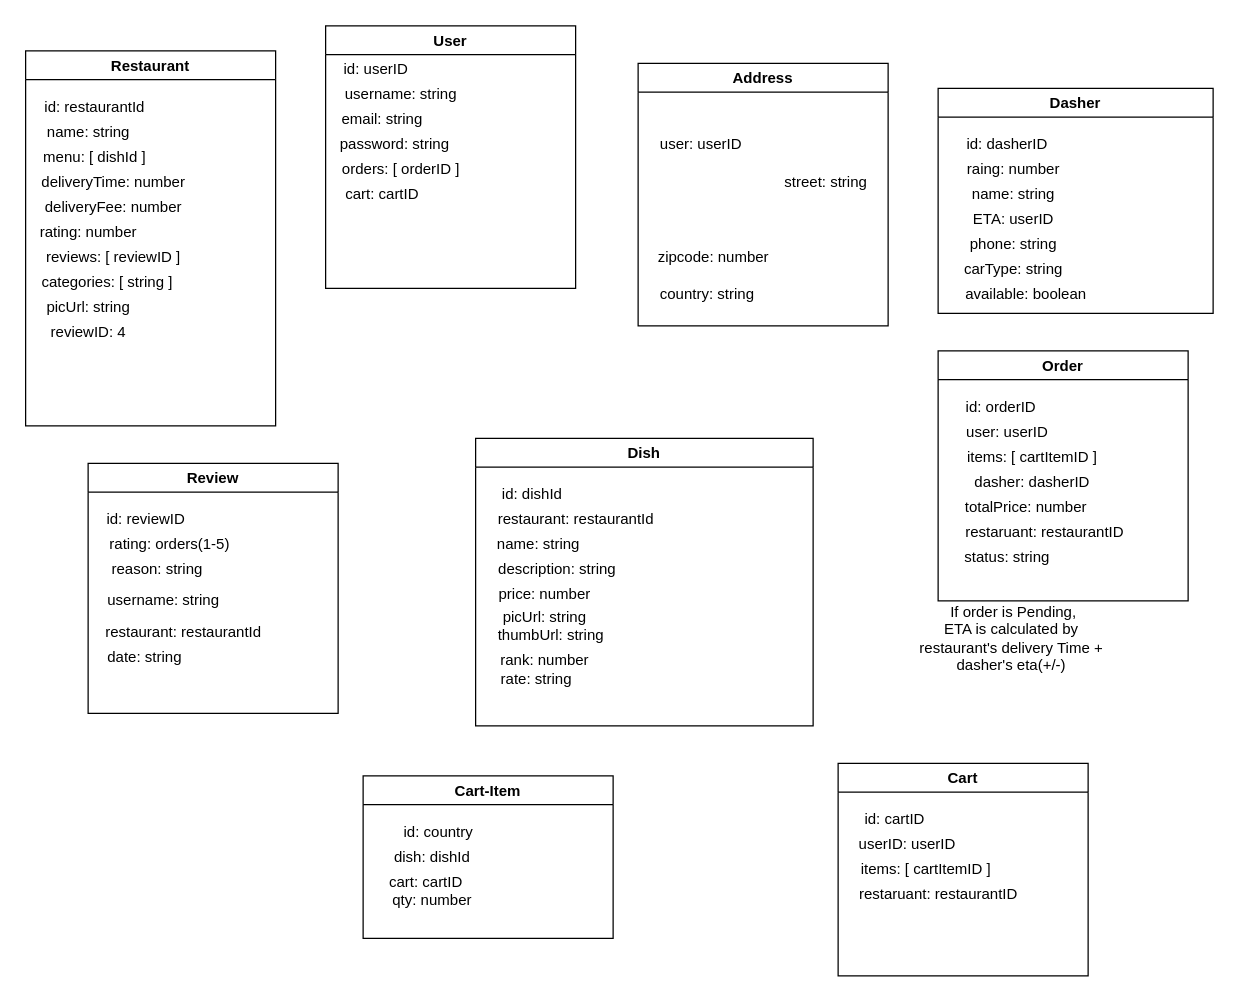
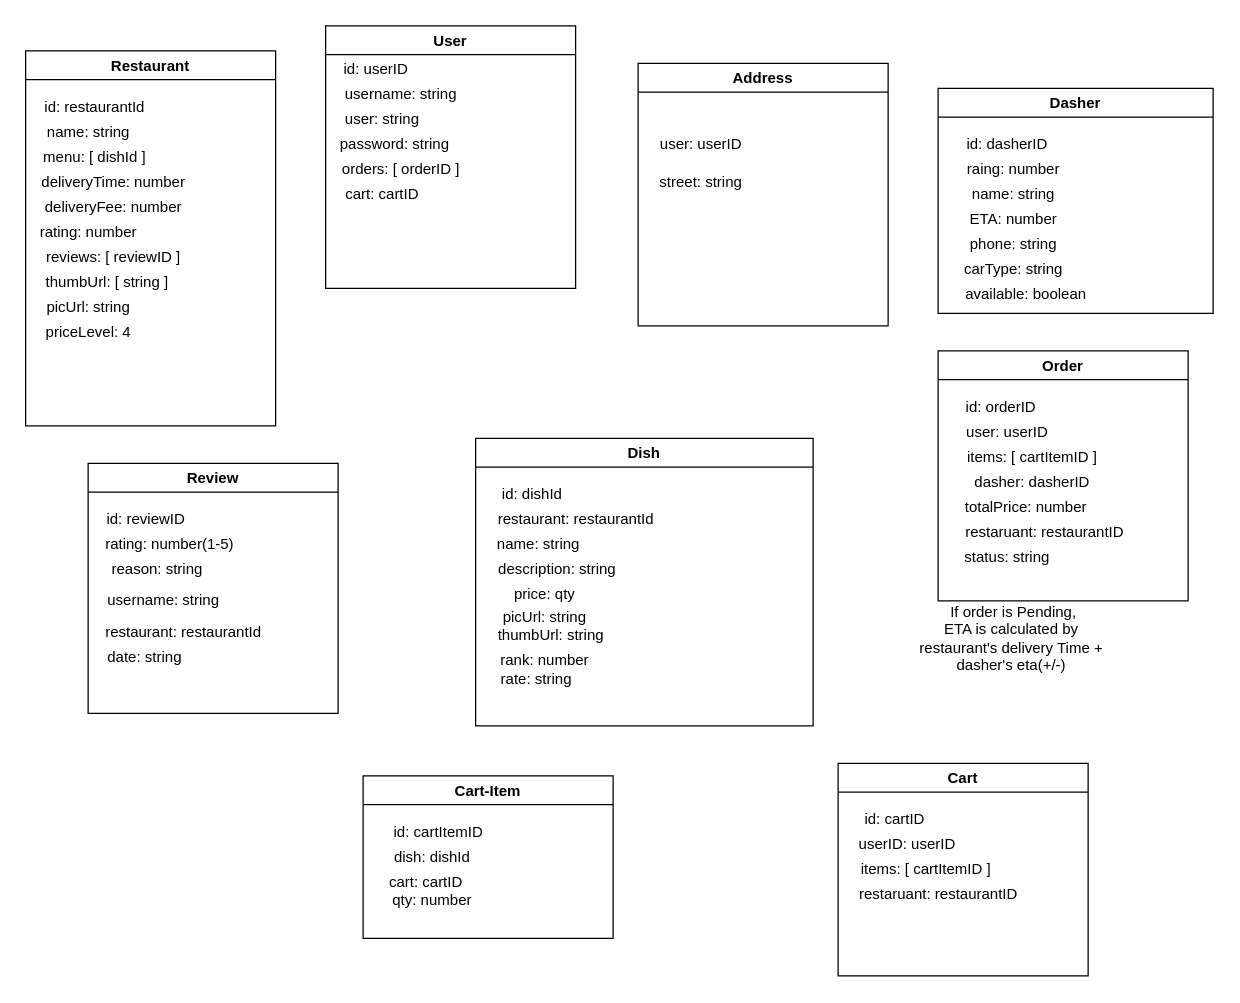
  <mxCell id="0" />
  <mxCell id="1" parent="0" />
  <mxCell id="2" value="User" style="swimlane;" vertex="1" parent="1"><mxGeometry x="260" y="20" width="200" height="210" as="geometry" /></mxCell>
  <mxCell id="3" value="username: string" style="text;html=1;align=center;verticalAlign=middle;resizable=0;points=[];autosize=1;strokeColor=none;fillColor=none;" vertex="1" parent="2"><mxGeometry x="5" y="40" width="110" height="30" as="geometry" /></mxCell>
  <mxCell id="4" value="password: string" style="text;html=1;align=center;verticalAlign=middle;resizable=0;points=[];autosize=1;strokeColor=none;fillColor=none;" vertex="1" parent="2"><mxGeometry y="80" width="110" height="30" as="geometry" /></mxCell>
- <mxCell id="5" value="email: string" style="text;html=1;align=center;verticalAlign=middle;resizable=0;points=[];autosize=1;strokeColor=none;fillColor=none;" vertex="1" parent="2"><mxGeometry y="60" width="90" height="30" as="geometry" /></mxCell>
+ <mxCell id="5" value="user: string" style="text;html=1;align=center;verticalAlign=middle;resizable=0;points=[];autosize=1;strokeColor=none;fillColor=none;" vertex="1" parent="2"><mxGeometry y="60" width="90" height="30" as="geometry" /></mxCell>
  <mxCell id="6" value="orders: [ orderID ]" style="text;html=1;align=center;verticalAlign=middle;resizable=0;points=[];autosize=1;strokeColor=none;fillColor=none;" vertex="1" parent="2"><mxGeometry y="100" width="120" height="30" as="geometry" /></mxCell>
  <mxCell id="7" value="cart: cartID" style="text;html=1;align=center;verticalAlign=middle;resizable=0;points=[];autosize=1;strokeColor=none;fillColor=none;" vertex="1" parent="2"><mxGeometry x="5" y="120" width="80" height="30" as="geometry" /></mxCell>
  <mxCell id="8" value="id: userID" style="text;html=1;align=center;verticalAlign=middle;resizable=0;points=[];autosize=1;strokeColor=none;fillColor=none;" vertex="1" parent="2"><mxGeometry x="5" y="20" width="70" height="30" as="geometry" /></mxCell>
  <mxCell id="9" value="Restaurant" style="swimlane;startSize=23;" vertex="1" parent="1"><mxGeometry x="20" y="40" width="200" height="300" as="geometry" /></mxCell>
  <mxCell id="10" value="deliveryTime: number" style="text;html=1;align=center;verticalAlign=middle;resizable=0;points=[];autosize=1;strokeColor=none;fillColor=none;" vertex="1" parent="9"><mxGeometry y="90" width="140" height="30" as="geometry" /></mxCell>
  <mxCell id="11" value="name: string" style="text;html=1;align=center;verticalAlign=middle;resizable=0;points=[];autosize=1;strokeColor=none;fillColor=none;" vertex="1" parent="9"><mxGeometry x="5" y="50" width="90" height="30" as="geometry" /></mxCell>
  <mxCell id="12" value="menu: [ dishId ]" style="text;html=1;align=center;verticalAlign=middle;resizable=0;points=[];autosize=1;strokeColor=none;fillColor=none;" vertex="1" parent="9"><mxGeometry y="70" width="110" height="30" as="geometry" /></mxCell>
  <mxCell id="13" value="rating: number" style="text;html=1;align=center;verticalAlign=middle;resizable=0;points=[];autosize=1;strokeColor=none;fillColor=none;" vertex="1" parent="9"><mxGeometry y="130" width="100" height="30" as="geometry" /></mxCell>
  <mxCell id="14" value="reviews: [ reviewID ]" style="text;html=1;align=center;verticalAlign=middle;resizable=0;points=[];autosize=1;strokeColor=none;fillColor=none;" vertex="1" parent="9"><mxGeometry x="5" y="150" width="130" height="30" as="geometry" /></mxCell>
  <mxCell id="15" value="id: restaurantId" style="text;html=1;align=center;verticalAlign=middle;resizable=0;points=[];autosize=1;strokeColor=none;fillColor=none;" vertex="1" parent="9"><mxGeometry x="5" y="30" width="100" height="30" as="geometry" /></mxCell>
  <mxCell id="16" value="deliveryFee: number" style="text;html=1;align=center;verticalAlign=middle;resizable=0;points=[];autosize=1;strokeColor=none;fillColor=none;" vertex="1" parent="9"><mxGeometry x="5" y="110" width="130" height="30" as="geometry" /></mxCell>
- <mxCell id="17" value="categories: [ string ]" style="text;html=1;align=center;verticalAlign=middle;resizable=0;points=[];autosize=1;strokeColor=none;fillColor=none;" vertex="1" parent="9"><mxGeometry y="170" width="130" height="30" as="geometry" /></mxCell>
+ <mxCell id="17" value="thumbUrl: [ string ]" style="text;html=1;align=center;verticalAlign=middle;resizable=0;points=[];autosize=1;strokeColor=none;fillColor=none;" vertex="1" parent="9"><mxGeometry y="170" width="130" height="30" as="geometry" /></mxCell>
  <mxCell id="18" value="picUrl: string" style="text;html=1;align=center;verticalAlign=middle;resizable=0;points=[];autosize=1;strokeColor=none;fillColor=none;" vertex="1" parent="9"><mxGeometry x="5" y="190" width="90" height="30" as="geometry" /></mxCell>
- <mxCell id="19" value="reviewID: 4" style="text;html=1;align=center;verticalAlign=middle;resizable=0;points=[];autosize=1;strokeColor=none;fillColor=none;" vertex="1" parent="9"><mxGeometry x="5" y="210" width="90" height="30" as="geometry" /></mxCell>
+ <mxCell id="19" value="priceLevel: 4" style="text;html=1;align=center;verticalAlign=middle;resizable=0;points=[];autosize=1;strokeColor=none;fillColor=none;" vertex="1" parent="9"><mxGeometry x="5" y="210" width="90" height="30" as="geometry" /></mxCell>
  <mxCell id="20" value="Cart-Item" style="swimlane;" vertex="1" parent="1"><mxGeometry x="290" y="620" width="200" height="130" as="geometry" /></mxCell>
- <mxCell id="21" value="id: country" style="text;html=1;align=center;verticalAlign=middle;resizable=0;points=[];autosize=1;strokeColor=none;fillColor=none;" vertex="1" parent="20"><mxGeometry x="15" y="30" width="90" height="30" as="geometry" /></mxCell>
+ <mxCell id="21" value="id: cartItemID" style="text;html=1;align=center;verticalAlign=middle;resizable=0;points=[];autosize=1;strokeColor=none;fillColor=none;" vertex="1" parent="20"><mxGeometry x="15" y="30" width="90" height="30" as="geometry" /></mxCell>
  <mxCell id="22" value="dish: dishId" style="text;html=1;align=center;verticalAlign=middle;resizable=0;points=[];autosize=1;strokeColor=none;fillColor=none;" vertex="1" parent="20"><mxGeometry x="15" y="50" width="80" height="30" as="geometry" /></mxCell>
  <mxCell id="23" value="qty: number" style="text;html=1;align=center;verticalAlign=middle;resizable=0;points=[];autosize=1;strokeColor=none;fillColor=none;" vertex="1" parent="20"><mxGeometry x="10" y="85" width="90" height="30" as="geometry" /></mxCell>
  <mxCell id="24" value="cart: cartID" style="text;html=1;align=center;verticalAlign=middle;resizable=0;points=[];autosize=1;strokeColor=none;fillColor=none;" vertex="1" parent="20"><mxGeometry x="10" y="70" width="80" height="30" as="geometry" /></mxCell>
  <mxCell id="25" value="Order" style="swimlane;" vertex="1" parent="1"><mxGeometry x="750" y="280" width="200" height="200" as="geometry" /></mxCell>
  <mxCell id="26" value="id: orderID" style="text;html=1;align=center;verticalAlign=middle;resizable=0;points=[];autosize=1;strokeColor=none;fillColor=none;" vertex="1" parent="25"><mxGeometry x="10" y="30" width="80" height="30" as="geometry" /></mxCell>
  <mxCell id="27" value="user: userID" style="text;html=1;align=center;verticalAlign=middle;resizable=0;points=[];autosize=1;strokeColor=none;fillColor=none;" vertex="1" parent="25"><mxGeometry x="10" y="50" width="90" height="30" as="geometry" /></mxCell>
  <mxCell id="28" value="items: [ cartItemID ]" style="text;html=1;align=center;verticalAlign=middle;resizable=0;points=[];autosize=1;strokeColor=none;fillColor=none;" vertex="1" parent="25"><mxGeometry x="10" y="70" width="130" height="30" as="geometry" /></mxCell>
  <mxCell id="29" value="totalPrice: number" style="text;html=1;align=center;verticalAlign=middle;resizable=0;points=[];autosize=1;strokeColor=none;fillColor=none;" vertex="1" parent="25"><mxGeometry x="10" y="110" width="120" height="30" as="geometry" /></mxCell>
  <mxCell id="30" value="dasher: dasherID" style="text;html=1;align=center;verticalAlign=middle;resizable=0;points=[];autosize=1;strokeColor=none;fillColor=none;" vertex="1" parent="25"><mxGeometry x="15" y="90" width="120" height="30" as="geometry" /></mxCell>
  <mxCell id="31" value="restaruant: restaurantID" style="text;html=1;align=center;verticalAlign=middle;resizable=0;points=[];autosize=1;strokeColor=none;fillColor=none;" vertex="1" parent="25"><mxGeometry x="10" y="130" width="150" height="30" as="geometry" /></mxCell>
  <mxCell id="32" value="status: string" style="text;html=1;align=center;verticalAlign=middle;resizable=0;points=[];autosize=1;strokeColor=none;fillColor=none;" vertex="1" parent="25"><mxGeometry x="10" y="150" width="90" height="30" as="geometry" /></mxCell>
  <mxCell id="33" value="Review" style="swimlane;" vertex="1" parent="1"><mxGeometry x="70" y="370" width="200" height="200" as="geometry" /></mxCell>
- <mxCell id="34" value="rating: orders(1-5)" style="text;html=1;align=center;verticalAlign=middle;resizable=0;points=[];autosize=1;strokeColor=none;fillColor=none;" vertex="1" parent="33"><mxGeometry y="50" width="130" height="30" as="geometry" /></mxCell>
+ <mxCell id="34" value="rating: number(1-5)" style="text;html=1;align=center;verticalAlign=middle;resizable=0;points=[];autosize=1;strokeColor=none;fillColor=none;" vertex="1" parent="33"><mxGeometry y="50" width="130" height="30" as="geometry" /></mxCell>
  <mxCell id="35" value="reason: string" style="text;html=1;align=center;verticalAlign=middle;resizable=0;points=[];autosize=1;strokeColor=none;fillColor=none;" vertex="1" parent="33"><mxGeometry x="5" y="70" width="100" height="30" as="geometry" /></mxCell>
  <mxCell id="36" value="id: reviewID" style="text;html=1;align=center;verticalAlign=middle;resizable=0;points=[];autosize=1;strokeColor=none;fillColor=none;" vertex="1" parent="33"><mxGeometry x="1" y="30" width="90" height="30" as="geometry" /></mxCell>
  <mxCell id="37" value="username: string" style="text;html=1;align=center;verticalAlign=middle;resizable=0;points=[];autosize=1;strokeColor=none;fillColor=none;" vertex="1" parent="33"><mxGeometry x="5" y="95" width="110" height="30" as="geometry" /></mxCell>
  <mxCell id="38" value="restaurant: restaurantId" style="text;html=1;align=center;verticalAlign=middle;resizable=0;points=[];autosize=1;strokeColor=none;fillColor=none;" vertex="1" parent="33"><mxGeometry x="1" y="120" width="150" height="30" as="geometry" /></mxCell>
  <mxCell id="39" value="date: string" style="text;html=1;align=center;verticalAlign=middle;resizable=0;points=[];autosize=1;strokeColor=none;fillColor=none;" vertex="1" parent="33"><mxGeometry x="5" y="140" width="80" height="30" as="geometry" /></mxCell>
  <mxCell id="40" value="Cart" style="swimlane;" vertex="1" parent="1"><mxGeometry x="670" y="610" width="200" height="170" as="geometry" /></mxCell>
  <mxCell id="41" value="id: cartID" style="text;html=1;align=center;verticalAlign=middle;resizable=0;points=[];autosize=1;strokeColor=none;fillColor=none;" vertex="1" parent="40"><mxGeometry x="10" y="30" width="70" height="30" as="geometry" /></mxCell>
  <mxCell id="42" value="items: [ cartItemID ]" style="text;html=1;align=center;verticalAlign=middle;resizable=0;points=[];autosize=1;strokeColor=none;fillColor=none;" vertex="1" parent="40"><mxGeometry x="5" y="70" width="130" height="30" as="geometry" /></mxCell>
  <mxCell id="43" value="userID: userID" style="text;html=1;align=center;verticalAlign=middle;resizable=0;points=[];autosize=1;strokeColor=none;fillColor=none;" vertex="1" parent="40"><mxGeometry x="5" y="50" width="100" height="30" as="geometry" /></mxCell>
  <mxCell id="44" value="restaruant: restaurantID" style="text;html=1;align=center;verticalAlign=middle;resizable=0;points=[];autosize=1;strokeColor=none;fillColor=none;" vertex="1" parent="40"><mxGeometry x="5" y="90" width="150" height="30" as="geometry" /></mxCell>
  <mxCell id="45" value="Dasher" style="swimlane;startSize=23;" vertex="1" parent="1"><mxGeometry x="750" y="70" width="220" height="180" as="geometry" /></mxCell>
  <mxCell id="46" value="id: dasherID" style="text;html=1;align=center;verticalAlign=middle;resizable=0;points=[];autosize=1;strokeColor=none;fillColor=none;" vertex="1" parent="45"><mxGeometry x="10" y="30" width="90" height="30" as="geometry" /></mxCell>
  <mxCell id="47" value="raing: number" style="text;html=1;align=center;verticalAlign=middle;resizable=0;points=[];autosize=1;strokeColor=none;fillColor=none;" vertex="1" parent="45"><mxGeometry x="10" y="50" width="100" height="30" as="geometry" /></mxCell>
  <mxCell id="48" value="carType: string" style="text;html=1;align=center;verticalAlign=middle;resizable=0;points=[];autosize=1;strokeColor=none;fillColor=none;" vertex="1" parent="45"><mxGeometry x="10" y="130" width="100" height="30" as="geometry" /></mxCell>
- <mxCell id="49" value="ETA: userID" style="text;html=1;align=center;verticalAlign=middle;resizable=0;points=[];autosize=1;strokeColor=none;fillColor=none;" vertex="1" parent="45"><mxGeometry x="15" y="90" width="90" height="30" as="geometry" /></mxCell>
+ <mxCell id="49" value="ETA: number" style="text;html=1;align=center;verticalAlign=middle;resizable=0;points=[];autosize=1;strokeColor=none;fillColor=none;" vertex="1" parent="45"><mxGeometry x="15" y="90" width="90" height="30" as="geometry" /></mxCell>
  <mxCell id="50" value="phone: string" style="text;html=1;align=center;verticalAlign=middle;resizable=0;points=[];autosize=1;strokeColor=none;fillColor=none;" vertex="1" parent="45"><mxGeometry x="15" y="110" width="90" height="30" as="geometry" /></mxCell>
  <mxCell id="51" value="name: string" style="text;html=1;align=center;verticalAlign=middle;resizable=0;points=[];autosize=1;strokeColor=none;fillColor=none;" vertex="1" parent="45"><mxGeometry x="15" y="70" width="90" height="30" as="geometry" /></mxCell>
  <mxCell id="52" value="available: boolean" style="text;html=1;align=center;verticalAlign=middle;resizable=0;points=[];autosize=1;strokeColor=none;fillColor=none;" vertex="1" parent="45"><mxGeometry x="10" y="150" width="120" height="30" as="geometry" /></mxCell>
  <mxCell id="53" value="Dish" style="swimlane;" vertex="1" parent="1"><mxGeometry x="380" y="350" width="270" height="230" as="geometry" /></mxCell>
  <mxCell id="54" value="id: dishId" style="text;html=1;align=center;verticalAlign=middle;resizable=0;points=[];autosize=1;strokeColor=none;fillColor=none;" vertex="1" parent="53"><mxGeometry x="10" y="30" width="70" height="30" as="geometry" /></mxCell>
  <mxCell id="55" value="restaurant: restaurantId" style="text;html=1;align=center;verticalAlign=middle;resizable=0;points=[];autosize=1;strokeColor=none;fillColor=none;" vertex="1" parent="53"><mxGeometry x="5" y="50" width="150" height="30" as="geometry" /></mxCell>
  <mxCell id="56" value="name: string" style="text;html=1;align=center;verticalAlign=middle;resizable=0;points=[];autosize=1;strokeColor=none;fillColor=none;" vertex="1" parent="53"><mxGeometry x="5" y="70" width="90" height="30" as="geometry" /></mxCell>
  <mxCell id="57" value="description: string" style="text;html=1;align=center;verticalAlign=middle;resizable=0;points=[];autosize=1;strokeColor=none;fillColor=none;" vertex="1" parent="53"><mxGeometry x="5" y="90" width="120" height="30" as="geometry" /></mxCell>
- <mxCell id="58" value="price: number&lt;br&gt;" style="text;html=1;align=center;verticalAlign=middle;resizable=0;points=[];autosize=1;strokeColor=none;fillColor=none;" vertex="1" parent="53"><mxGeometry x="5" y="110" width="100" height="30" as="geometry" /></mxCell>
+ <mxCell id="58" value="price: qty&lt;br&gt;" style="text;html=1;align=center;verticalAlign=middle;resizable=0;points=[];autosize=1;strokeColor=none;fillColor=none;" vertex="1" parent="53"><mxGeometry x="5" y="110" width="100" height="30" as="geometry" /></mxCell>
  <mxCell id="59" value="picUrl: string&amp;nbsp; &amp;nbsp;&lt;br&gt;thumbUrl: string" style="text;html=1;align=center;verticalAlign=middle;resizable=0;points=[];autosize=1;strokeColor=none;fillColor=none;" vertex="1" parent="53"><mxGeometry x="5" y="130" width="110" height="40" as="geometry" /></mxCell>
  <mxCell id="60" value="rank: number&lt;br&gt;rate: string&amp;nbsp; &amp;nbsp;&amp;nbsp;" style="text;html=1;align=center;verticalAlign=middle;resizable=0;points=[];autosize=1;strokeColor=none;fillColor=none;" vertex="1" parent="53"><mxGeometry x="10" y="165" width="90" height="40" as="geometry" /></mxCell>
  <mxCell id="61" value="Address" style="swimlane;" vertex="1" parent="1"><mxGeometry x="510" y="50" width="200" height="210" as="geometry" /></mxCell>
  <mxCell id="62" value="user: userID" style="text;html=1;align=center;verticalAlign=middle;resizable=0;points=[];autosize=1;strokeColor=none;fillColor=none;" vertex="1" parent="61"><mxGeometry x="5" y="50" width="90" height="30" as="geometry" /></mxCell>
- <mxCell id="63" value="street: string" style="text;html=1;align=center;verticalAlign=middle;resizable=0;points=[];autosize=1;strokeColor=none;fillColor=none;" vertex="1" parent="61"><mxGeometry x="105" y="80" width="90" height="30" as="geometry" /></mxCell>
- <mxCell id="64" value="zipcode: number" style="text;html=1;align=center;verticalAlign=middle;resizable=0;points=[];autosize=1;strokeColor=none;fillColor=none;" vertex="1" parent="61"><mxGeometry x="5" y="140" width="110" height="30" as="geometry" /></mxCell>
- <mxCell id="65" value="country: string" style="text;html=1;align=center;verticalAlign=middle;resizable=0;points=[];autosize=1;strokeColor=none;fillColor=none;" vertex="1" parent="61"><mxGeometry x="5" y="170" width="100" height="30" as="geometry" /></mxCell>
+ <mxCell id="63" value="street: string" style="text;html=1;align=center;verticalAlign=middle;resizable=0;points=[];autosize=1;strokeColor=none;fillColor=none;" vertex="1" parent="61"><mxGeometry x="5" y="80" width="90" height="30" as="geometry" /></mxCell>
  <mxCell id="66" value="If order is Pending,&lt;br&gt;ETA is calculated by&amp;nbsp;&lt;br&gt;restaurant's delivery Time +&amp;nbsp;&lt;br&gt;dasher's eta(+/-)&amp;nbsp;" style="text;html=1;align=center;verticalAlign=middle;resizable=0;points=[];autosize=1;strokeColor=none;fillColor=none;" vertex="1" parent="1"><mxGeometry x="725" y="475" width="170" height="70" as="geometry" /></mxCell>
